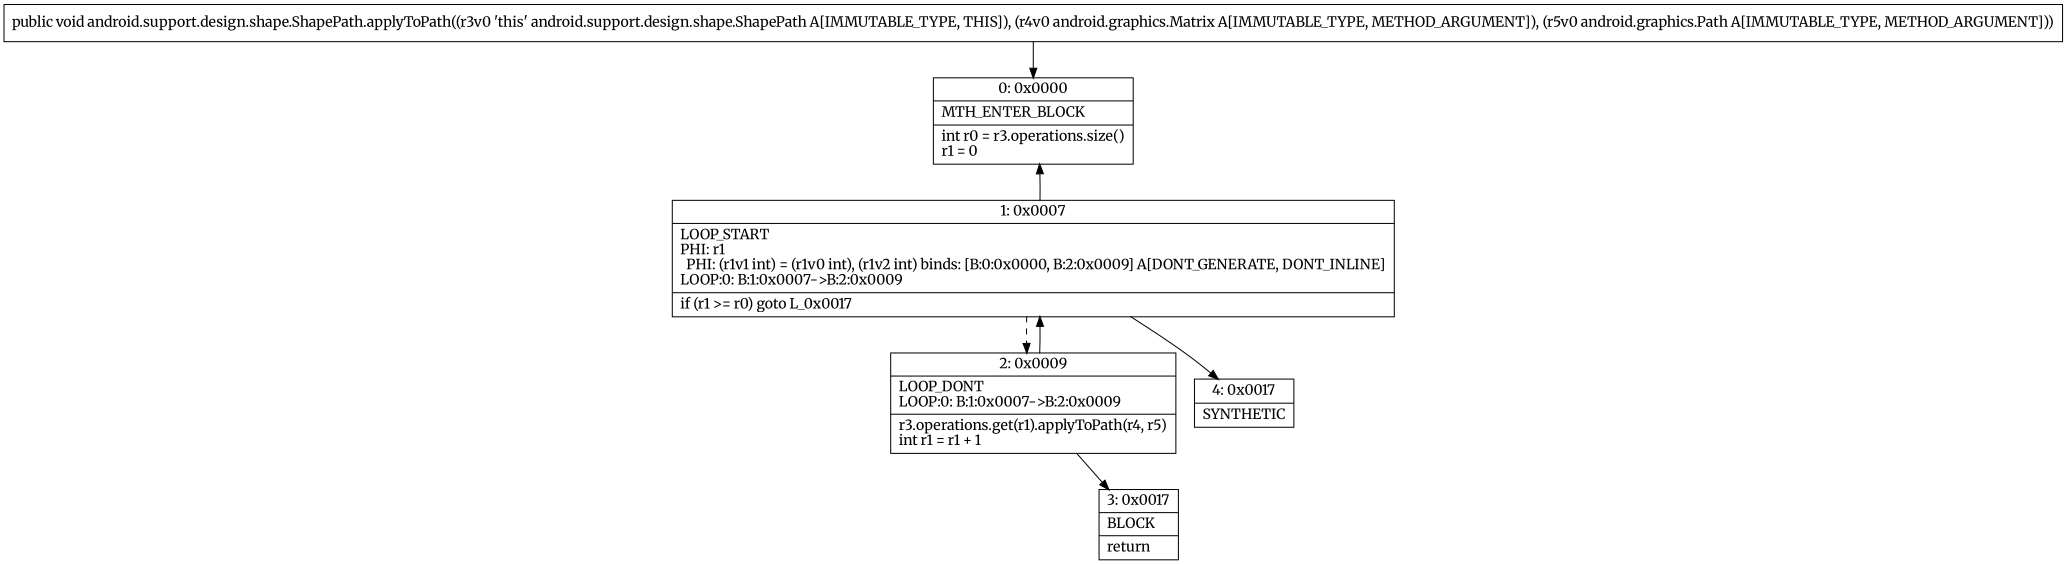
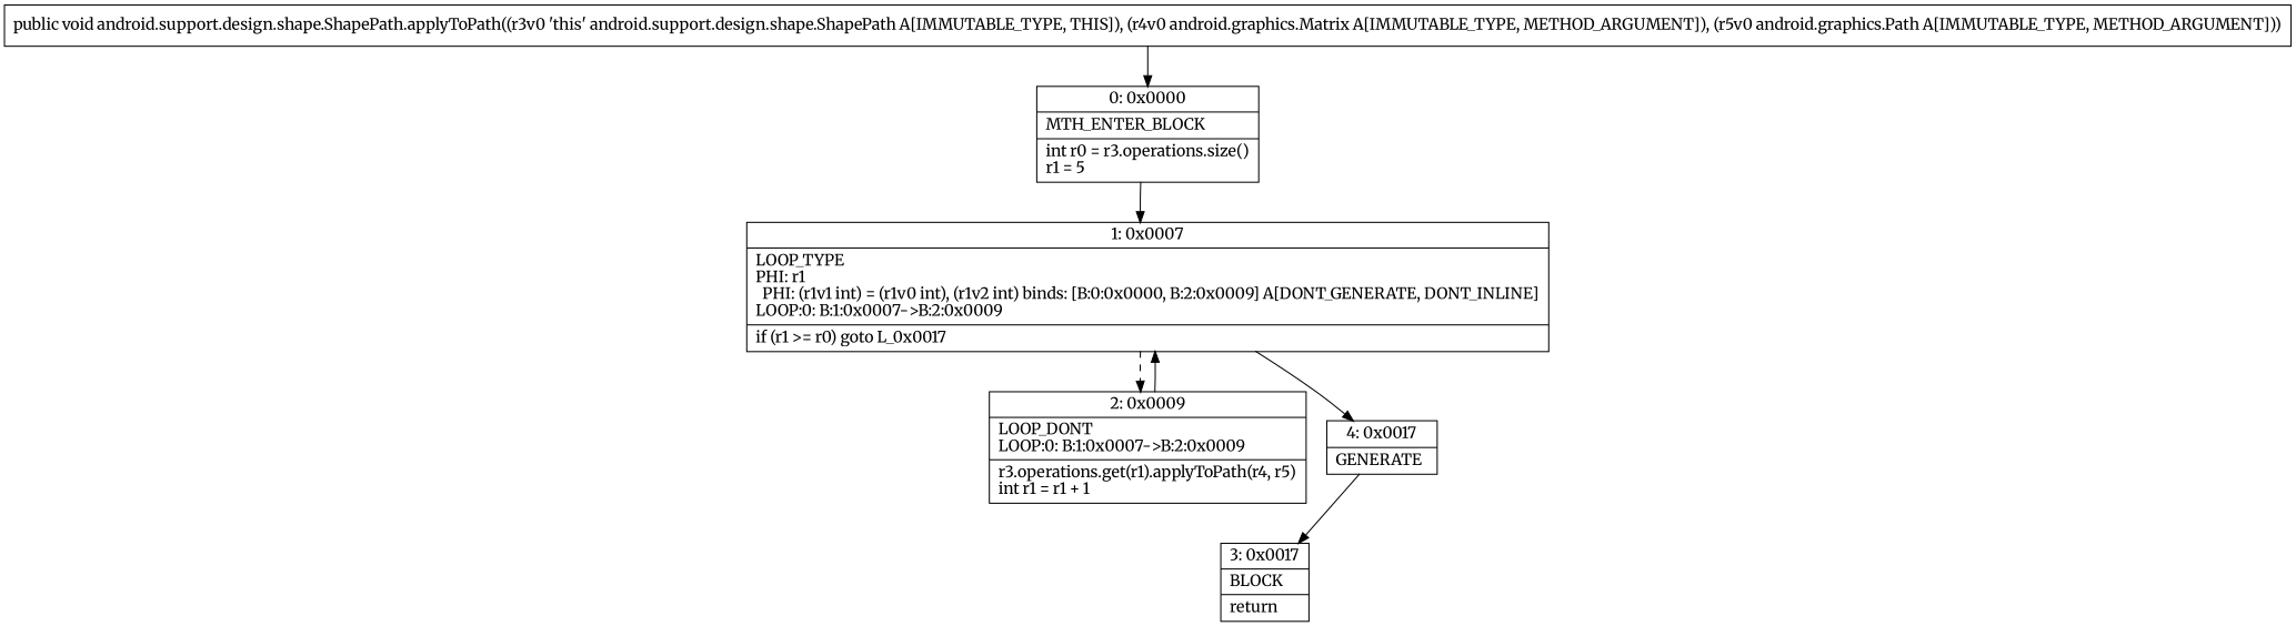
  digraph {
    fontname=Merriweather
    node [fontname=Merriweather shape=record]
    edge [fontname=Merriweather]
-   n1 [label="{0\:\ 0x0000|MTH_ENTER_BLOCK\l|int r0 = r3.operations.size()\lr1 = 0\l}"]
-   n2 [label="{1\:\ 0x0007|LOOP_START\lPHI: r1 \l  PHI: (r1v1 int) = (r1v0 int), (r1v2 int) binds: [B:0:0x0000, B:2:0x0009] A[DONT_GENERATE, DONT_INLINE]\lLOOP:0: B:1:0x0007\-\>B:2:0x0009\l|if (r1 \>= r0) goto L_0x0017\l}"]
+   n1 [label="{0\:\ 0x0000|MTH_ENTER_BLOCK\l|int r0 = r3.operations.size()\lr1 = 5\l}"]
+   n2 [label="{1\:\ 0x0007|LOOP_TYPE\lPHI: r1 \l  PHI: (r1v1 int) = (r1v0 int), (r1v2 int) binds: [B:0:0x0000, B:2:0x0009] A[DONT_GENERATE, DONT_INLINE]\lLOOP:0: B:1:0x0007\-\>B:2:0x0009\l|if (r1 \>= r0) goto L_0x0017\l}"]
    n3 [label="{2\:\ 0x0009|LOOP_DONT\lLOOP:0: B:1:0x0007\-\>B:2:0x0009\l|r3.operations.get(r1).applyToPath(r4, r5)\lint r1 = r1 + 1\l}"]
-   n4 [label="{4\:\ 0x0017|SYNTHETIC\l}"]
+   n4 [label="{4\:\ 0x0017|GENERATE\l}"]
    n5 [label="{3\:\ 0x0017|BLOCK\l|return\l}"]
    n6 [label="{public void android.support.design.shape.ShapePath.applyToPath((r3v0 'this' android.support.design.shape.ShapePath A[IMMUTABLE_TYPE, THIS]), (r4v0 android.graphics.Matrix A[IMMUTABLE_TYPE, METHOD_ARGUMENT]), (r5v0 android.graphics.Path A[IMMUTABLE_TYPE, METHOD_ARGUMENT])) }"]
-   n2 -> n1
+   n1 -> n2
    n2 -> n3 [style=dashed]
    n2 -> n4
    n3 -> n2
-   n3 -> n5
+   n4 -> n5
    n6 -> n1
  }
